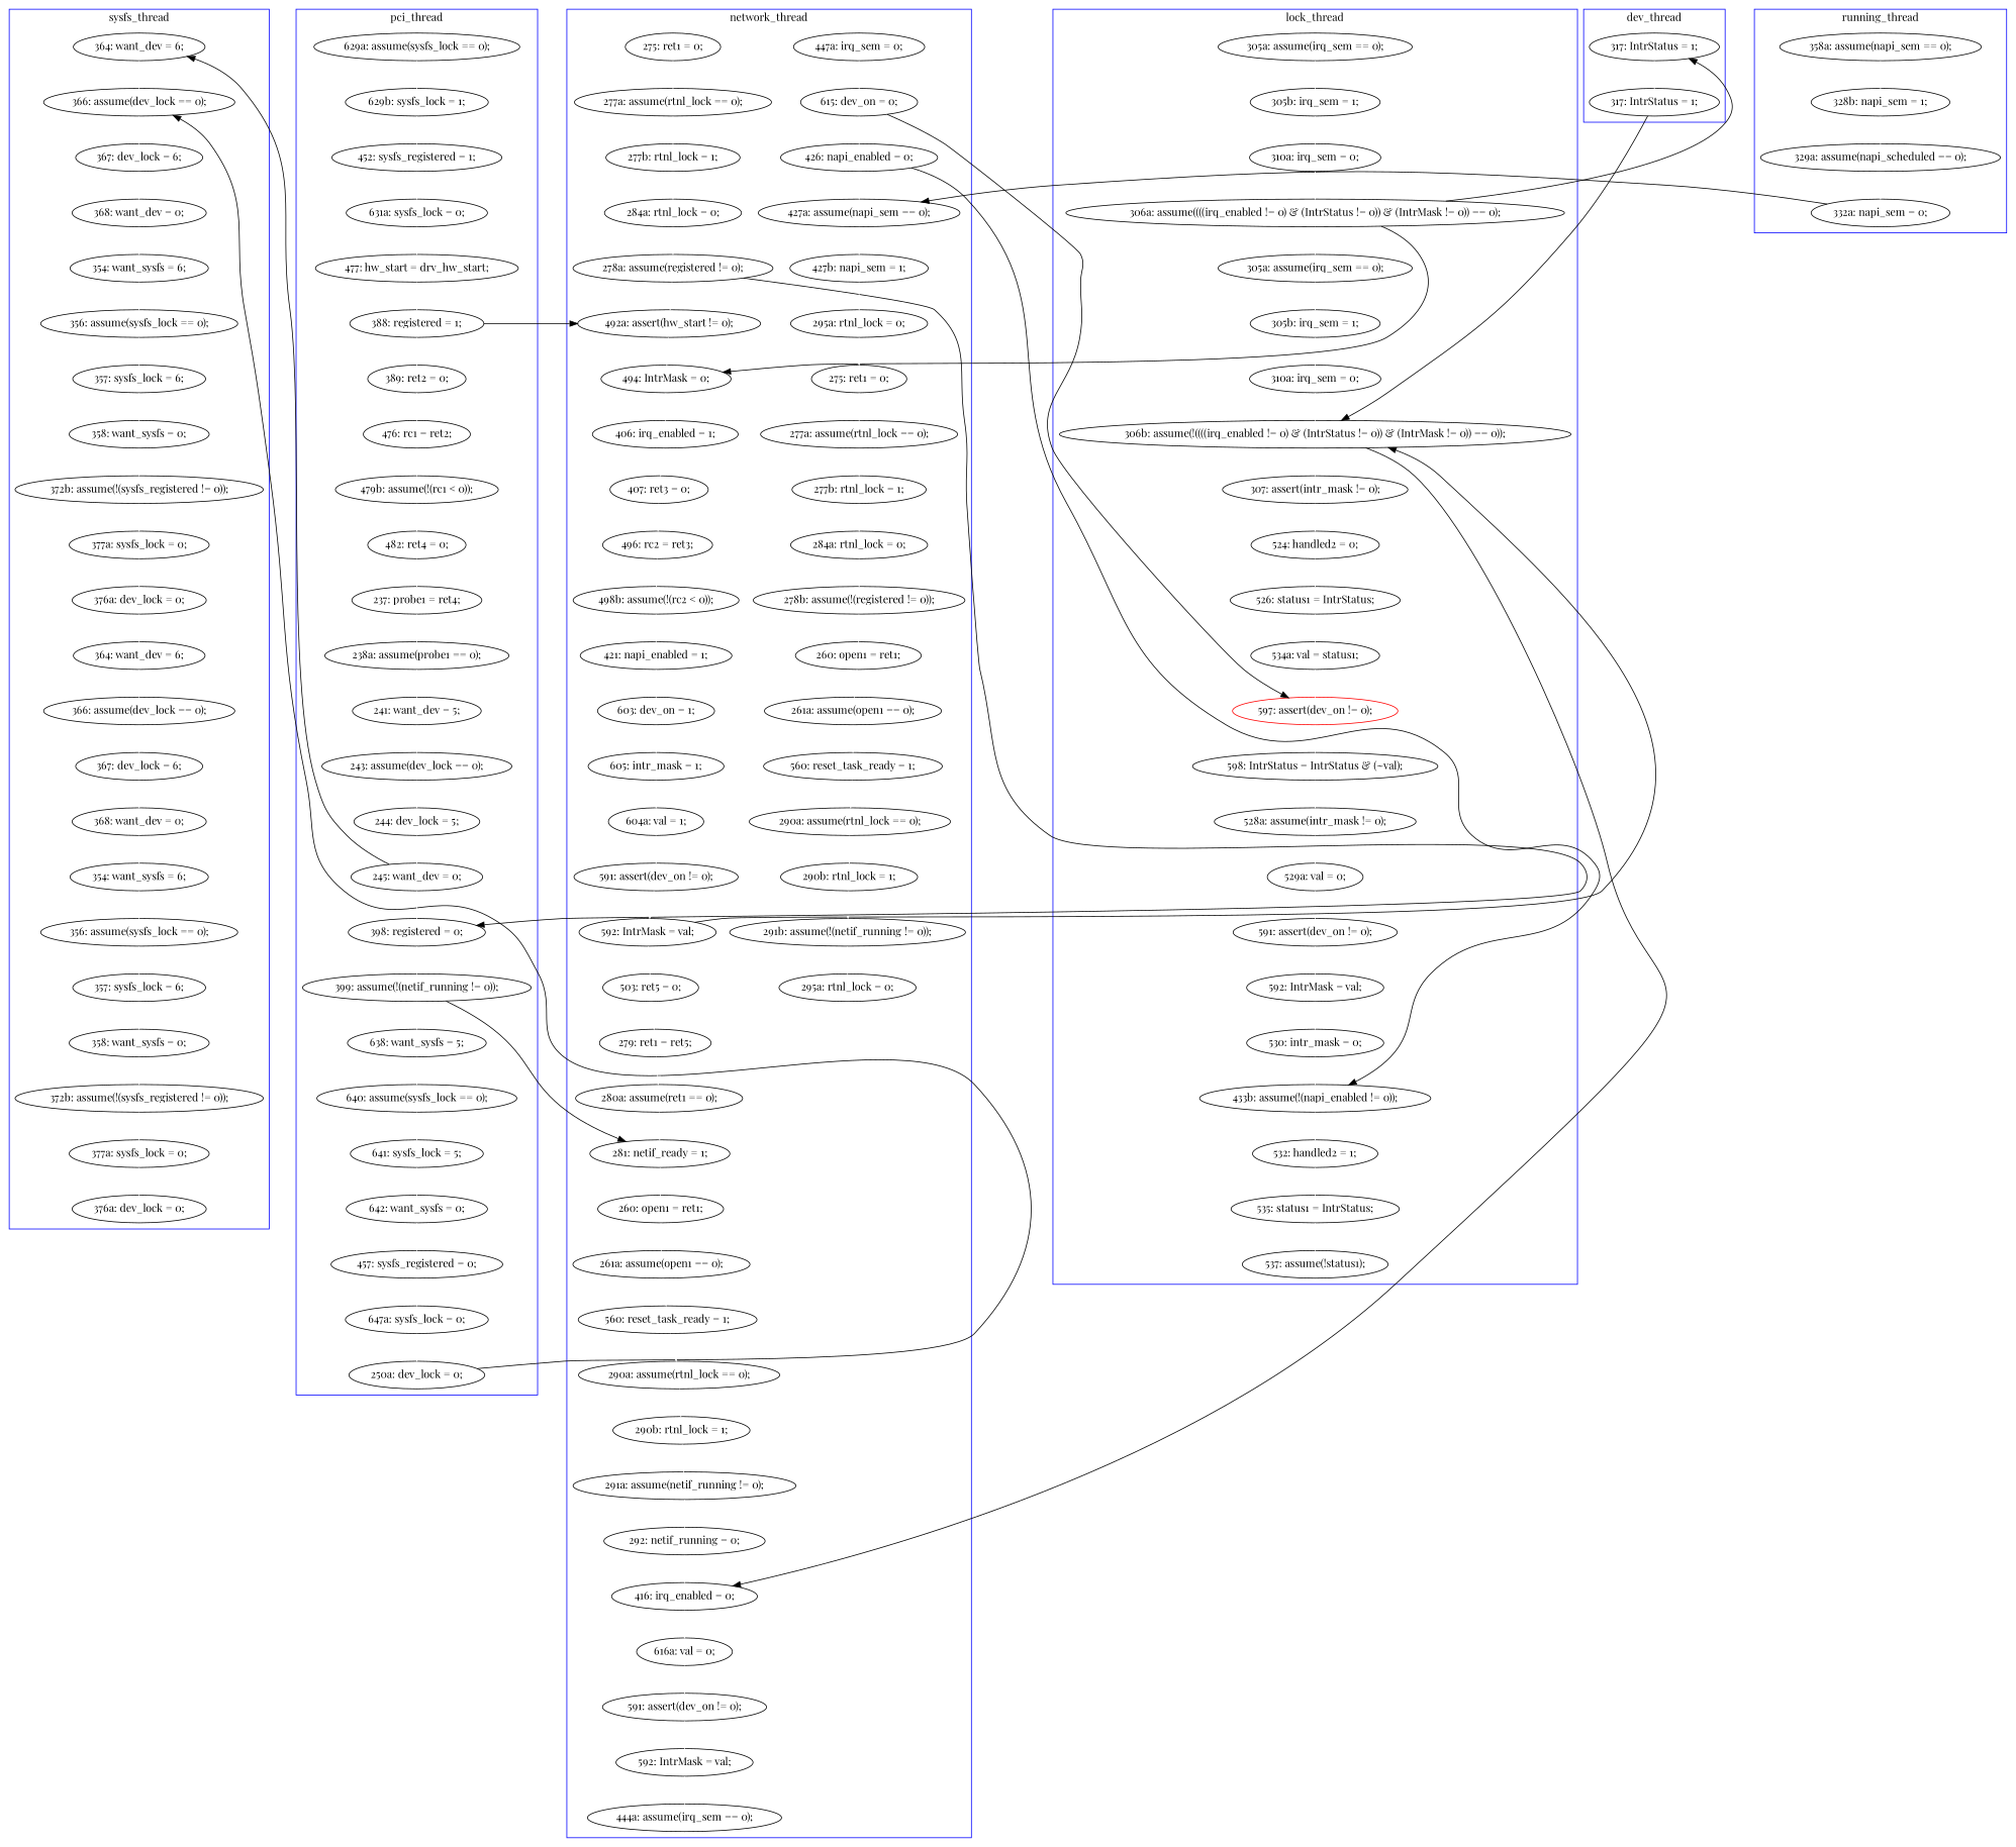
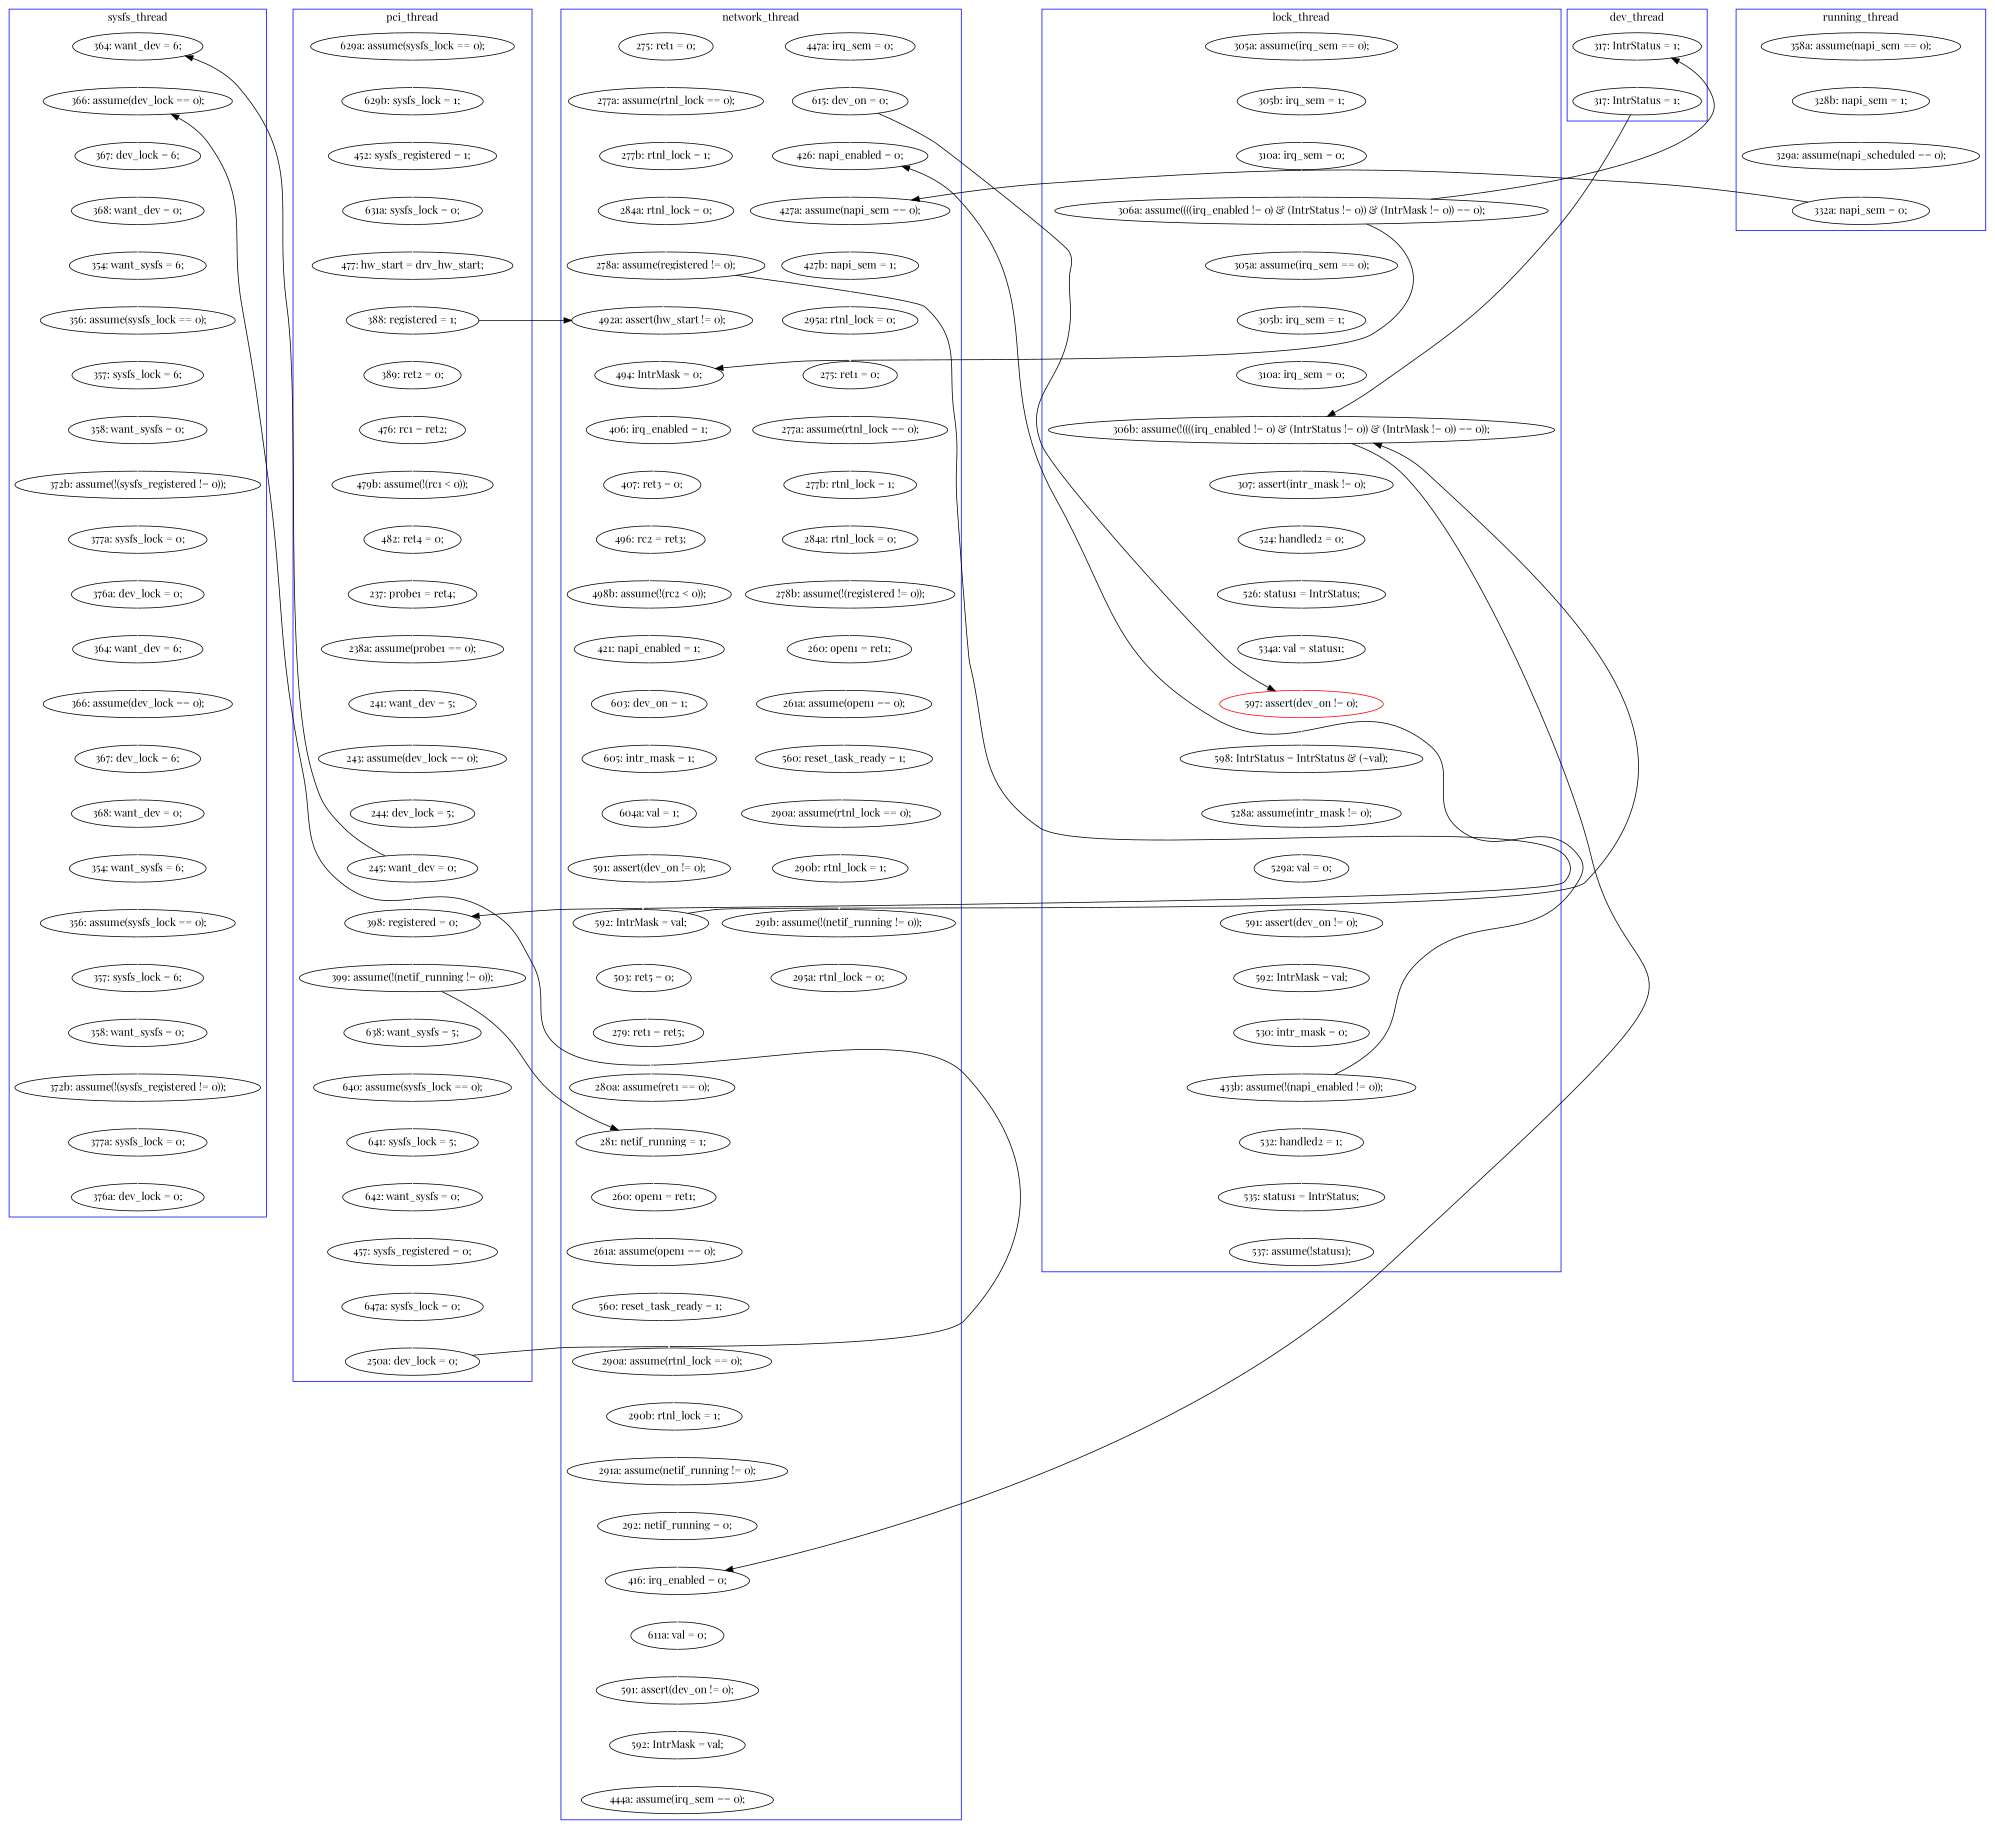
  digraph {
    fontname="Playfair Display"
    node [fontname="Playfair Display"]
    edge [color=white fontname="Playfair Display" style=solid]
    n1 [label="317: IntrStatus = 1;"]
    n2 [label="317: IntrStatus = 1;"]
    n3 [label="629b: sysfs_lock = 1;"]
    n4 [label="452: sysfs_registered = 1;"]
    n5 [label="241: want_dev = 5;"]
    n6 [label="243: assume(dev_lock == 0);"]
    n7 [label="237: probe1 = ret4;"]
    n8 [label="238a: assume(probe1 == 0);"]
    n9 [label="479b: assume(!(rc1 < 0));"]
    n10 [label="482: ret4 = 0;"]
    n11 [label="647a: sysfs_lock = 0;"]
    n12 [label="250a: dev_lock = 0;"]
    n13 [label="638: want_sysfs = 5;"]
    n14 [label="640: assume(sysfs_lock == 0);"]
    n15 [label="245: want_dev = 0;"]
    n16 [label="398: registered = 0;"]
    n17 [label="641: sysfs_lock = 5;"]
    n18 [label="642: want_sysfs = 0;"]
    n19 [label="399: assume(!(netif_running != 0));"]
    n20 [label="388: registered = 1;"]
    n21 [label="389: ret2 = 0;"]
    n22 [label="629a: assume(sysfs_lock == 0);"]
    n23 [label="476: rc1 = ret2;"]
    n24 [label="457: sysfs_registered = 0;"]
    n25 [label="631a: sysfs_lock = 0;"]
    n26 [label="477: hw_start = drv_hw_start;"]
    n27 [label="244: dev_lock = 5;"]
    n28 [label="329a: assume(napi_scheduled == 0);"]
    n29 [label="332a: napi_sem = 0;"]
    n30 [label="358a: assume(napi_sem == 0);"]
    n31 [label="328b: napi_sem = 1;"]
    n32 [label="354: want_sysfs = 6;"]
    n33 [label="356: assume(sysfs_lock == 0);"]
    n34 [label="356: assume(sysfs_lock == 0);"]
    n35 [label="357: sysfs_lock = 6;"]
    n36 [label="364: want_dev = 6;"]
    n37 [label="366: assume(dev_lock == 0);"]
    n38 [label="376a: dev_lock = 0;"]
    n39 [label="364: want_dev = 6;"]
    n40 [label="377a: sysfs_lock = 0;"]
    n41 [label="376a: dev_lock = 0;"]
    n42 [label="354: want_sysfs = 6;"]
    n43 [label="357: sysfs_lock = 6;"]
    n44 [label="358: want_sysfs = 0;"]
    n45 [label="366: assume(dev_lock == 0);"]
    n46 [label="372b: assume(!(sysfs_registered != 0));"]
    n47 [label="372b: assume(!(sysfs_registered != 0));"]
    n48 [label="377a: sysfs_lock = 0;"]
    n49 [label="367: dev_lock = 6;"]
    n50 [label="368: want_dev = 0;"]
    n51 [label="367: dev_lock = 6;"]
    n52 [label="368: want_dev = 0;"]
    n53 [label="358: want_sysfs = 0;"]
    n54 [label="306b: assume(!((((irq_enabled != 0) & (IntrStatus != 0)) & (IntrMask != 0)) == 0));"]
    n55 [label="591: assert(dev_on != 0);"]
    n56 [label="592: IntrMask = val;"]
    n57 [label="433b: assume(!(napi_enabled != 0));"]
    n58 [label="530: intr_mask = 0;"]
    n59 [label="305b: irq_sem = 1;"]
    n60 [label="310a: irq_sem = 0;"]
    n61 [label="532: handled2 = 1;"]
    n62 [label="535: status1 = IntrStatus;"]
    n63 [label="310a: irq_sem = 0;"]
    n64 [label="306a: assume((((irq_enabled != 0) & (IntrStatus != 0)) & (IntrMask != 0)) == 0);"]
    n65 [label="305b: irq_sem = 1;"]
    n66 [label="529a: val = 0;"]
    n67 [label="305a: assume(irq_sem == 0);"]
    n68 [label="537: assume(!status1);"]
    n69 [label="598: IntrStatus = IntrStatus & (~val);"]
    n70 [label="528a: assume(intr_mask != 0);"]
    n71 [label="307: assert(intr_mask != 0);"]
    n72 [label="524: handled2 = 0;"]
    n73 [label="526: status1 = IntrStatus;"]
    n74 [label="305a: assume(irq_sem == 0);"]
    n75 [color=red label="597: assert(dev_on != 0);"]
    n76 [label="534a: val = status1;"]
    n77 [label="503: ret5 = 0;"]
    n78 [label="279: ret1 = ret5;"]
    n79 [label="284a: rtnl_lock = 0;"]
    n80 [label="278b: assume(!(registered != 0));"]
    n81 [label="447a: irq_sem = 0;"]
    n82 [label="426: napi_enabled = 0;"]
    n83 [label="261a: assume(open1 == 0);"]
    n84 [label="560: reset_task_ready = 1;"]
    n85 [label="615: dev_on = 0;"]
    n86 [label="592: IntrMask = val;"]
    n87 [label="290a: assume(rtnl_lock == 0);"]
    n88 [label="290b: rtnl_lock = 1;"]
    n89 [label="291b: assume(!(netif_running != 0));"]
    n90 [label="280a: assume(ret1 == 0);"]
    n91 [label="284a: rtnl_lock = 0;"]
    n92 [label="278a: assume(registered != 0);"]
    n93 [label="427a: assume(napi_sem == 0);"]
    n94 [label="427b: napi_sem = 1;"]
    n95 [label="295a: rtnl_lock = 0;"]
    n96 [label="260: open1 = ret1;"]
    n97 [label="421: napi_enabled = 1;"]
    n98 [label="603: dev_on = 1;"]
    n99 [label="591: assert(dev_on != 0);"]
    n100 [label="261a: assume(open1 == 0);"]
    n101 [label="560: reset_task_ready = 1;"]
    n102 [label="290a: assume(rtnl_lock == 0);"]
    n103 [label="290b: rtnl_lock = 1;"]
    n104 [label="292: netif_running = 0;"]
    n105 [label="416: irq_enabled = 0;"]
    n106 [label="494: IntrMask = 0;"]
    n107 [label="406: irq_enabled = 1;"]
    n108 [label="407: ret3 = 0;"]
    n109 [label="591: assert(dev_on != 0);"]
    n110 [label="592: IntrMask = val;"]
    n111 [label="498b: assume(!(rc2 < 0));"]
    n112 [label="604a: val = 1;"]
-   n113 [label="281: netif_ready = 1;"]
+   n113 [label="281: netif_running = 1;"]
    n114 [label="444a: assume(irq_sem == 0);"]
    n115 [label="492a: assert(hw_start != 0);"]
    n116 [label="275: ret1 = 0;"]
    n117 [label="277a: assume(rtnl_lock == 0);"]
    n118 [label="605: intr_mask = 1;"]
-   n119 [label="616a: val = 0;"]
+   n119 [label="611a: val = 0;"]
    n120 [label="496: rc2 = ret3;"]
    n121 [label="277a: assume(rtnl_lock == 0);"]
    n122 [label="277b: rtnl_lock = 1;"]
    n123 [label="275: ret1 = 0;"]
    n124 [label="277b: rtnl_lock = 1;"]
    n125 [label="260: open1 = ret1;"]
    n126 [label="295a: rtnl_lock = 0;"]
    n127 [label="291a: assume(netif_running != 0);"]
    subgraph cluster_1 {
      color=blue
      label=dev_thread
      n1
      n2
    }
    subgraph cluster_2 {
      color=blue
      label=pci_thread
      n3
      n4
      n5
      n6
      n7
      n8
      n9
      n10
      n11
      n12
      n13
      n14
      n15
      n16
      n17
      n18
      n19
      n20
      n21
      n22
      n23
      n24
      n25
      n26
      n27
    }
    subgraph cluster_3 {
      color=blue
      label=running_thread
      n28
      n29
      n30
      n31
    }
    subgraph cluster_4 {
      color=blue
      label=sysfs_thread
      n32
      n33
      n34
      n35
      n36
      n37
      n38
      n39
      n40
      n41
      n42
      n43
      n44
      n45
      n46
      n47
      n48
      n49
      n50
      n51
      n52
      n53
    }
    subgraph cluster_5 {
      color=blue
      label=lock_thread
      n54
      n55
      n56
      n57
      n58
      n59
      n60
      n61
      n62
      n63
      n64
      n65
      n66
      n67
      n68
      n69
      n70
      n71
      n72
      n73
      n74
      n75
      n76
    }
    subgraph cluster_6 {
      color=blue
      label=network_thread
      n77
      n78
      n79
      n80
      n81
      n82
      n83
      n84
      n85
      n86
      n87
      n88
      n89
      n90
      n91
      n92
      n93
      n94
      n95
      n96
      n97
      n98
      n99
      n100
      n101
      n102
      n103
      n104
      n105
      n106
      n107
      n108
      n109
      n110
      n111
      n112
      n113
      n114
      n115
      n116
      n117
      n118
      n119
      n120
      n121
      n122
      n123
      n124
      n125
      n126
      n127
    }
    n1 -> n54 [color=black constraint=false]
    n2 -> n1
    n3 -> n4
    n4 -> n25
    n5 -> n6
    n6 -> n27
    n7 -> n8
    n8 -> n5
    n9 -> n10
    n10 -> n7
    n11 -> n12
    n12 -> n37 [color=black constraint=false]
    n13 -> n14
    n14 -> n17
    n15 -> n16
    n15 -> n36 [color=black constraint=false]
    n16 -> n19
    n17 -> n18
    n18 -> n24
    n19 -> n13
    n19 -> n113 [color=black constraint=false]
    n20 -> n21
    n20 -> n115 [color=black constraint=false]
    n21 -> n23
    n22 -> n3
    n23 -> n9
    n24 -> n11
    n25 -> n26
    n26 -> n20
    n27 -> n15
    n28 -> n29
    n29 -> n93 [color=black constraint=false]
    n30 -> n31
    n31 -> n28
    n32 -> n33
    n33 -> n43
    n34 -> n35
    n35 -> n53
    n36 -> n37
    n37 -> n49
    n38 -> n39
    n39 -> n45
    n40 -> n41
    n42 -> n34
    n43 -> n44
    n44 -> n47
    n45 -> n51
    n46 -> n40
    n47 -> n48
    n48 -> n38
    n49 -> n50
    n50 -> n32
    n51 -> n52
    n52 -> n42
    n53 -> n46
    n54 -> n71
    n54 -> n105 [color=black constraint=false]
    n55 -> n56
    n56 -> n58
    n57 -> n61
    n58 -> n57
    n59 -> n60
    n60 -> n54
    n61 -> n62
    n62 -> n68
    n63 -> n64
    n64 -> n2 [color=black constraint=false]
    n64 -> n67
    n64 -> n106 [color=black constraint=false]
    n65 -> n63
    n66 -> n55
    n67 -> n59
    n69 -> n70
    n70 -> n66
    n71 -> n72
    n72 -> n73
    n73 -> n76
    n74 -> n65
    n75 -> n69
    n76 -> n75
    n77 -> n78
    n78 -> n90
    n79 -> n80
    n80 -> n96
    n81 -> n85
-   n82 -> n57 [color=black constraint=false]
+   n57 -> n82 [color=black constraint=false]
    n82 -> n93
    n83 -> n84
    n84 -> n87
    n85 -> n75 [color=black constraint=false]
    n85 -> n82
    n86 -> n54 [color=black constraint=false]
    n86 -> n77
    n87 -> n88
    n88 -> n89
    n89 -> n126
    n90 -> n113
    n91 -> n92
    n92 -> n16 [color=black constraint=false]
    n92 -> n115
    n93 -> n94
    n94 -> n95
    n95 -> n123
    n96 -> n83
    n97 -> n98
    n98 -> n118
    n99 -> n86
    n100 -> n101
    n101 -> n102
    n102 -> n103
    n103 -> n127
    n104 -> n105
    n105 -> n119
    n106 -> n107
    n107 -> n108
    n108 -> n120
    n109 -> n110
    n110 -> n114
    n111 -> n97
    n112 -> n99
    n113 -> n125
    n115 -> n106
    n116 -> n117
    n117 -> n124
    n118 -> n112
    n119 -> n109
    n120 -> n111
    n121 -> n122
    n122 -> n79
    n123 -> n121
    n124 -> n91
    n125 -> n100
    n127 -> n104
  }
